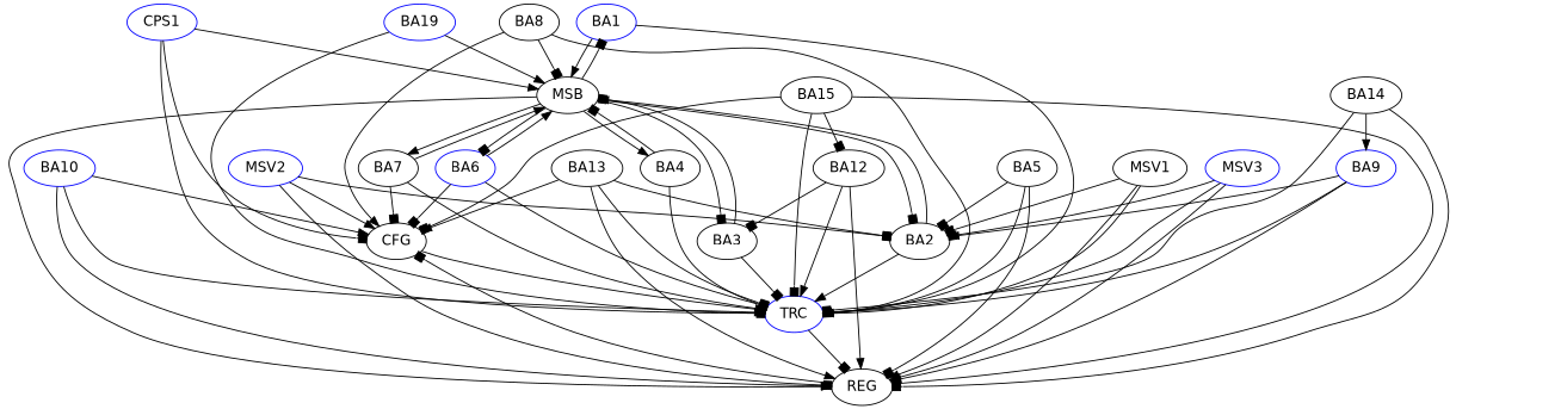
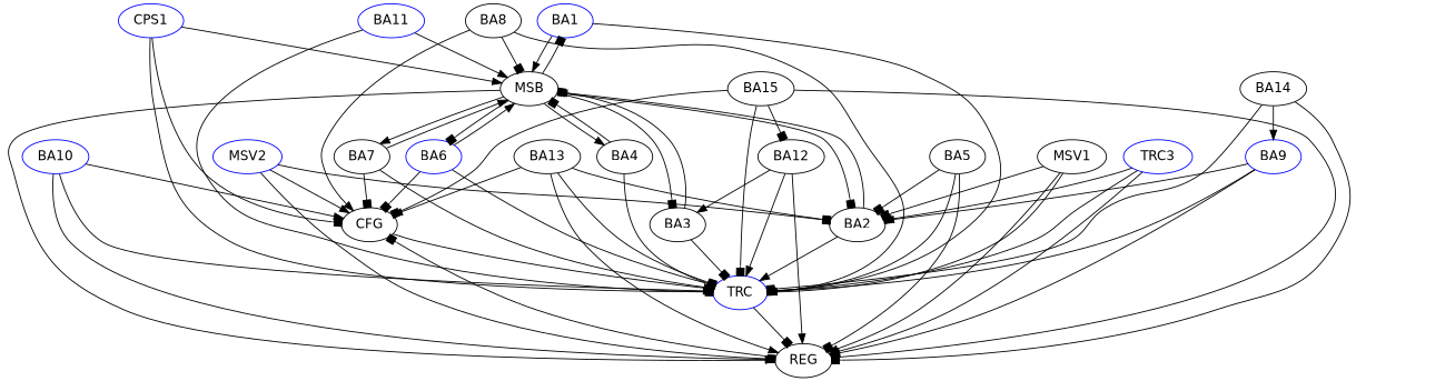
  strict digraph {
    fontname="DejaVu Sans"
    node [color=black fontname="DejaVu Sans"]
    edge [arrowhead=box fontname="DejaVu Sans"]
    n1 [color=blue label=BA1]
    n2 [label=MSB]
    n3 [color=blue label=TRC]
    n4 [label=BA2]
    n5 [label=BA3]
    n6 [label=BA4]
    n7 [label=REG]
    n8 [color=blue label=BA6]
    n9 [label=BA7]
    n10 [label=BA5]
    n11 [label=CFG]
    n12 [label=BA8]
    n13 [color=blue label=BA9]
    n14 [color=blue label=BA10]
-   n15 [color=blue label=BA19]
+   n15 [color=blue label=BA11]
    n16 [label=BA12]
    n17 [label=BA13]
    n18 [label=BA14]
    n19 [label=BA15]
    n20 [color=blue label=CPS1]
    n21 [label=MSV1]
    n22 [color=blue label=MSV2]
-   n23 [color=blue label=MSV3]
+   n23 [color=blue label=TRC3]
    n1 -> n2 [arrowhead=normal]
    n1 -> n3
    n2 -> n1
    n2 -> n4
    n2 -> n5
    n2 -> n6 [arrowhead=normal]
    n2 -> n7 [arrowhead=normal]
    n2 -> n8
    n2 -> n9 [arrowhead=normal]
    n3 -> n7
    n4 -> n2 [arrowhead=normal]
    n4 -> n3 [arrowhead=normal]
    n5 -> n2
    n5 -> n3
    n6 -> n2
    n6 -> n3
    n7 -> n11
    n8 -> n2 [arrowhead=normal]
    n8 -> n3
    n8 -> n11
    n9 -> n2 [arrowhead=normal]
    n9 -> n3 [arrowhead=normal]
    n9 -> n11
    n10 -> n3
    n10 -> n4
    n10 -> n7
    n11 -> n3
    n12 -> n2
    n12 -> n3 [arrowhead=normal]
    n12 -> n11 [arrowhead=normal]
    n13 -> n3
    n13 -> n4 [arrowhead=normal]
    n13 -> n7 [arrowhead=normal]
    n14 -> n3 [arrowhead=normal]
    n14 -> n7 [arrowhead=normal]
    n14 -> n11 [arrowhead=normal]
    n15 -> n2 [arrowhead=normal]
    n15 -> n3
    n16 -> n3 [arrowhead=normal]
-   n16 -> n5
+   n16 -> n5 [arrowhead=normal]
    n16 -> n7 [arrowhead=normal]
    n17 -> n3
    n17 -> n4
    n17 -> n7 [arrowhead=normal]
    n17 -> n11 [arrowhead=normal]
    n18 -> n3
    n18 -> n7
    n18 -> n13 [arrowhead=normal]
    n19 -> n3
    n19 -> n7
    n19 -> n11
    n19 -> n16
    n20 -> n2 [arrowhead=normal]
    n20 -> n3
    n20 -> n11
    n21 -> n3 [arrowhead=normal]
    n21 -> n4
    n21 -> n7 [arrowhead=normal]
    n22 -> n4
    n22 -> n7
    n22 -> n11 [arrowhead=normal]
    n23 -> n3
    n23 -> n4
    n23 -> n7 [arrowhead=normal]
  }
